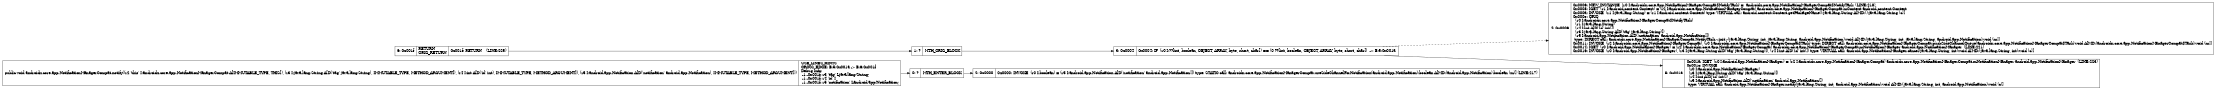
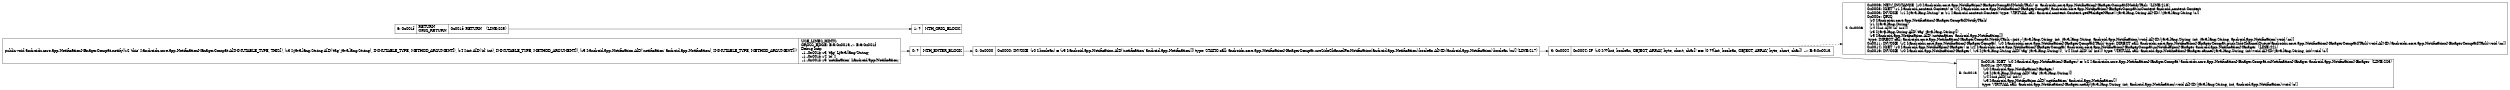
  digraph {
    rankdir=LR
    node [shape=record]
    n1 [label="{0\:\ ?|MTH_ENTER_BLOCK\l}"]
    n2 [label="{2\:\ 0x0000|0x0000: INVOKE  (r0 I:boolean) = (r5 I:android.app.Notification A[D('notification' android.app.Notification)]) type: STATIC call: androidx.core.app.NotificationManagerCompat.useSideChannelForNotification(android.app.Notification):boolean A[MD:(android.app.Notification):boolean (m)] (LINE:217)\l}"]
    n3 [label="{3\:\ 0x0004|0x0004: IF  (r0 I:??[int, boolean, OBJECT, ARRAY, byte, short, char]) == (0 ??[int, boolean, OBJECT, ARRAY, byte, short, char])  \-\> B:5:0x001a \l}"]
    n4 [label="{4\:\ 0x0006|0x0006: NEW_INSTANCE  (r0 I:androidx.core.app.NotificationManagerCompat$NotifyTask) =  androidx.core.app.NotificationManagerCompat$NotifyTask  (LINE:218)\l0x0008: IGET  (r1 I:android.content.Context) = (r2 I:androidx.core.app.NotificationManagerCompat) androidx.core.app.NotificationManagerCompat.mContext android.content.Context \l0x000a: INVOKE  (r1 I:java.lang.String) = (r1 I:android.content.Context) type: VIRTUAL call: android.content.Context.getPackageName():java.lang.String A[MD:():java.lang.String (c)]\l0x000e: ORIG  \l  (r0 I:androidx.core.app.NotificationManagerCompat$NotifyTask)\l  (r1 I:java.lang.String)\l  (r4 I:int A[D('id' int)])\l  (r3 I:java.lang.String A[D('tag' java.lang.String)])\l  (r5 I:android.app.Notification A[D('notification' android.app.Notification)])\l type: DIRECT call: androidx.core.app.NotificationManagerCompat.NotifyTask.\<init\>(java.lang.String, int, java.lang.String, android.app.Notification):void A[MD:(java.lang.String, int, java.lang.String, android.app.Notification):void (m)]\l0x0011: INVOKE  (r2 I:androidx.core.app.NotificationManagerCompat), (r0 I:androidx.core.app.NotificationManagerCompat$Task) type: DIRECT call: androidx.core.app.NotificationManagerCompat.pushSideChannelQueue(androidx.core.app.NotificationManagerCompat$Task):void A[MD:(androidx.core.app.NotificationManagerCompat$Task):void (m)]\l0x0014: IGET  (r0 I:android.app.NotificationManager) = (r2 I:androidx.core.app.NotificationManagerCompat) androidx.core.app.NotificationManagerCompat.mNotificationManager android.app.NotificationManager  (LINE:221)\l0x0016: INVOKE  (r0 I:android.app.NotificationManager), (r3 I:java.lang.String A[D('tag' java.lang.String)]), (r4 I:int A[D('id' int)]) type: VIRTUAL call: android.app.NotificationManager.cancel(java.lang.String, int):void A[MD:(java.lang.String, int):void (c)]\l}"]
    n5 [label="{5\:\ 0x001a|0x001a: IGET  (r0 I:android.app.NotificationManager) = (r2 I:androidx.core.app.NotificationManagerCompat) androidx.core.app.NotificationManagerCompat.mNotificationManager android.app.NotificationManager  (LINE:223)\l0x001c: INVOKE  \l  (r0 I:android.app.NotificationManager)\l  (r3 I:java.lang.String A[D('tag' java.lang.String)])\l  (r4 I:int A[D('id' int)])\l  (r5 I:android.app.Notification A[D('notification' android.app.Notification)])\l type: VIRTUAL call: android.app.NotificationManager.notify(java.lang.String, int, android.app.Notification):void A[MD:(java.lang.String, int, android.app.Notification):void (c)]\l}"]
    n6 [label="{1\:\ ?|MTH_ORIG_BLOCK\l}"]
    n7 [label="{6\:\ 0x001f|RETURN\lORIG_RETURN\l|0x001f: RETURN    (LINE:225)\l}"]
    n8 [label="{public void androidx.core.app.NotificationManagerCompat.notify((r2 'this' I:androidx.core.app.NotificationManagerCompat A[IMMUTABLE_TYPE, THIS]), (r3 I:java.lang.String A[D('tag' java.lang.String), IMMUTABLE_TYPE, METHOD_ARGUMENT]), (r4 I:int A[D('id' int), IMMUTABLE_TYPE, METHOD_ARGUMENT]), (r5 I:android.app.Notification A[D('notification' android.app.Notification), IMMUTABLE_TYPE, METHOD_ARGUMENT]))  | USE_LINES_HINTS\lCROSS_EDGE: B:5:0x001a \-\> B:6:0x001f\lDebug Info:\l  \-1 \-0x001f: r3 'tag' Ljava\/lang\/String;\l  \-1 \-0x001f: r4 'id' I\l  \-1 \-0x001f: r5 'notification' Landroid\/app\/Notification;\l}"]
    n1 -> n2
-   n6 -> n3
+   n2 -> n3
    n3 -> n4 [style=dashed]
    n3 -> n5
    n7 -> n6
    n8 -> n1
  }
